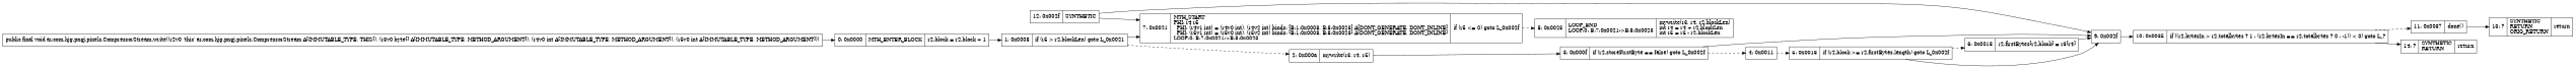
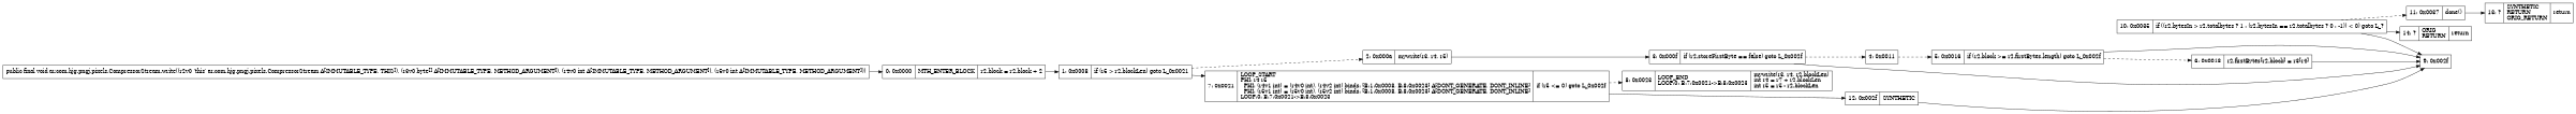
  digraph {
    rankdir=LR
    node [shape=record]
-   n1 [label="{0\:\ 0x0000|MTH_ENTER_BLOCK\l|r2.block = r2.block + 1\l}"]
+   n1 [label="{0\:\ 0x0000|MTH_ENTER_BLOCK\l|r2.block = r2.block + 2\l}"]
    n2 [label="{1\:\ 0x0008|if (r5 \> r2.blockLen) goto L_0x0021\l}"]
    n3 [label="{2\:\ 0x000a|mywrite(r3, r4, r5)\l}"]
-   n4 [label="{7\:\ 0x0021|MTH_START\lPHI: r4 r5 \l  PHI: (r4v1 int) = (r4v0 int), (r4v2 int) binds: [B:1:0x0008, B:8:0x0023] A[DONT_GENERATE, DONT_INLINE]\l  PHI: (r5v1 int) = (r5v0 int), (r5v2 int) binds: [B:1:0x0008, B:8:0x0023] A[DONT_GENERATE, DONT_INLINE]\lLOOP:0: B:7:0x0021\-\>B:8:0x0023\l|if (r5 \<= 0) goto L_0x002f\l}"]
+   n4 [label="{7\:\ 0x0021|LOOP_START\lPHI: r4 r5 \l  PHI: (r4v1 int) = (r4v0 int), (r4v2 int) binds: [B:1:0x0008, B:8:0x0023] A[DONT_GENERATE, DONT_INLINE]\l  PHI: (r5v1 int) = (r5v0 int), (r5v2 int) binds: [B:1:0x0008, B:8:0x0023] A[DONT_GENERATE, DONT_INLINE]\lLOOP:0: B:7:0x0021\-\>B:8:0x0023\l|if (r5 \<= 0) goto L_0x002f\l}"]
    n5 [label="{3\:\ 0x000f|if (r2.storeFirstByte == false) goto L_0x002f\l}"]
-   n6 [label="{8\:\ 0x0023|LOOP_END\lLOOP:0: B:7:0x0021\-\>B:8:0x0023\l|mywrite(r3, r4, r2.blockLen)\lint r4 = r4 + r2.blockLen\lint r5 = r5 \- r2.blockLen\l}"]
+   n6 [label="{8\:\ 0x0023|LOOP_END\lLOOP:0: B:7:0x0021\-\>B:8:0x0023\l|mywrite(r3, r4, r2.blockLen)\lint r4 = r7 + r2.blockLen\lint r5 = r5 \- r2.blockLen\l}"]
    n7 [label="{12\:\ 0x002f|SYNTHETIC\l}"]
    n8 [label="{4\:\ 0x0011}"]
    n9 [label="{9\:\ 0x002f}"]
    n10 [label="{5\:\ 0x0016|if (r2.block \>= r2.firstBytes.length) goto L_0x002f\l}"]
    n11 [label="{10\:\ 0x0035|if ((r2.bytesIn \> r2.totalbytes ? 1 : (r2.bytesIn == r2.totalbytes ? 0 : \-1)) \< 0) goto L_?\l}"]
    n12 [label="{6\:\ 0x0018|r2.firstBytes[r2.block] = r3[r4]\l}"]
    n13 [label="{11\:\ 0x0037|done()\l}"]
-   n14 [label="{14\:\ ?|SYNTHETIC\lRETURN\l|return\l}"]
+   n14 [label="{14\:\ ?|ORIG\lRETURN\l|return\l}"]
    n15 [label="{13\:\ ?|SYNTHETIC\lRETURN\lORIG_RETURN\l|return\l}"]
    n16 [label="{public final void ar.com.hjg.pngj.pixels.CompressorStream.write((r2v0 'this' ar.com.hjg.pngj.pixels.CompressorStream A[IMMUTABLE_TYPE, THIS]), (r3v0 byte[] A[IMMUTABLE_TYPE, METHOD_ARGUMENT]), (r4v0 int A[IMMUTABLE_TYPE, METHOD_ARGUMENT]), (r5v0 int A[IMMUTABLE_TYPE, METHOD_ARGUMENT])) }"]
    n1 -> n2
    n2 -> n3 [style=dashed]
    n2 -> n4
    n3 -> n5
    n4 -> n6 [style=dashed]
-   n7 -> n4
+   n4 -> n7
    n5 -> n8 [style=dashed]
    n5 -> n9
    n7 -> n9
    n8 -> n10 [style=dashed]
-   n9 -> n11
+   n11 -> n9
    n10 -> n9
    n10 -> n12 [style=dashed]
    n11 -> n13 [style=dashed]
    n11 -> n14
    n12 -> n9
    n13 -> n15
    n16 -> n1
  }
